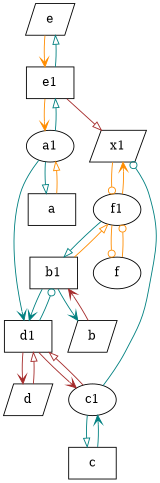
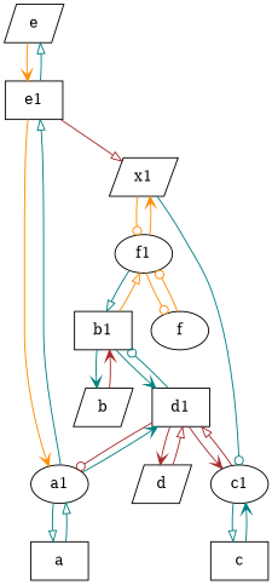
  digraph {
    node [shape=box]
    edge [arrowhead=vee color=teal]
    e [shape=parallelogram]
    e1
    a1 [shape=ellipse]
    x1 [shape=parallelogram]
    b [shape=parallelogram]
    b1
    d1
    f1 [shape=ellipse]
    c1 [shape=ellipse]
    c
    d [shape=parallelogram]
    a
    f [shape=ellipse]
    e -> e1 [color=darkorange]
    e1 -> e [arrowhead=onormal]
    e1 -> a1 [color=darkorange]
    e1 -> x1 [arrowhead=onormal color=brown]
    a1 -> e1 [arrowhead=onormal]
    a1 -> d1
    a1 -> a [arrowhead=onormal]
    x1 -> f1 [arrowhead=odot color=darkorange]
-   c1 -> x1 [arrowhead=odot]
+   x1 -> c1 [arrowhead=odot]
    b -> b1 [color=brown]
    b1 -> b
    b1 -> d1
    b1 -> f1 [arrowhead=onormal color=darkorange]
+   d1 -> a1 [arrowhead=odot color=brown]
    d1 -> b1 [arrowhead=odot]
    d1 -> c1 [color=brown]
    d1 -> d [color=brown]
    f1 -> x1 [color=darkorange]
    f1 -> b1 [arrowhead=onormal]
    f1 -> f [arrowhead=odot color=darkorange]
    c1 -> d1 [arrowhead=onormal color=brown]
    c1 -> c [arrowhead=onormal]
    c -> c1
    d -> d1 [arrowhead=onormal color=brown]
-   a -> a1 [arrowhead=onormal color=darkorange]
+   a -> a1 [arrowhead=onormal]
    f -> f1 [arrowhead=odot color=darkorange]
  }
